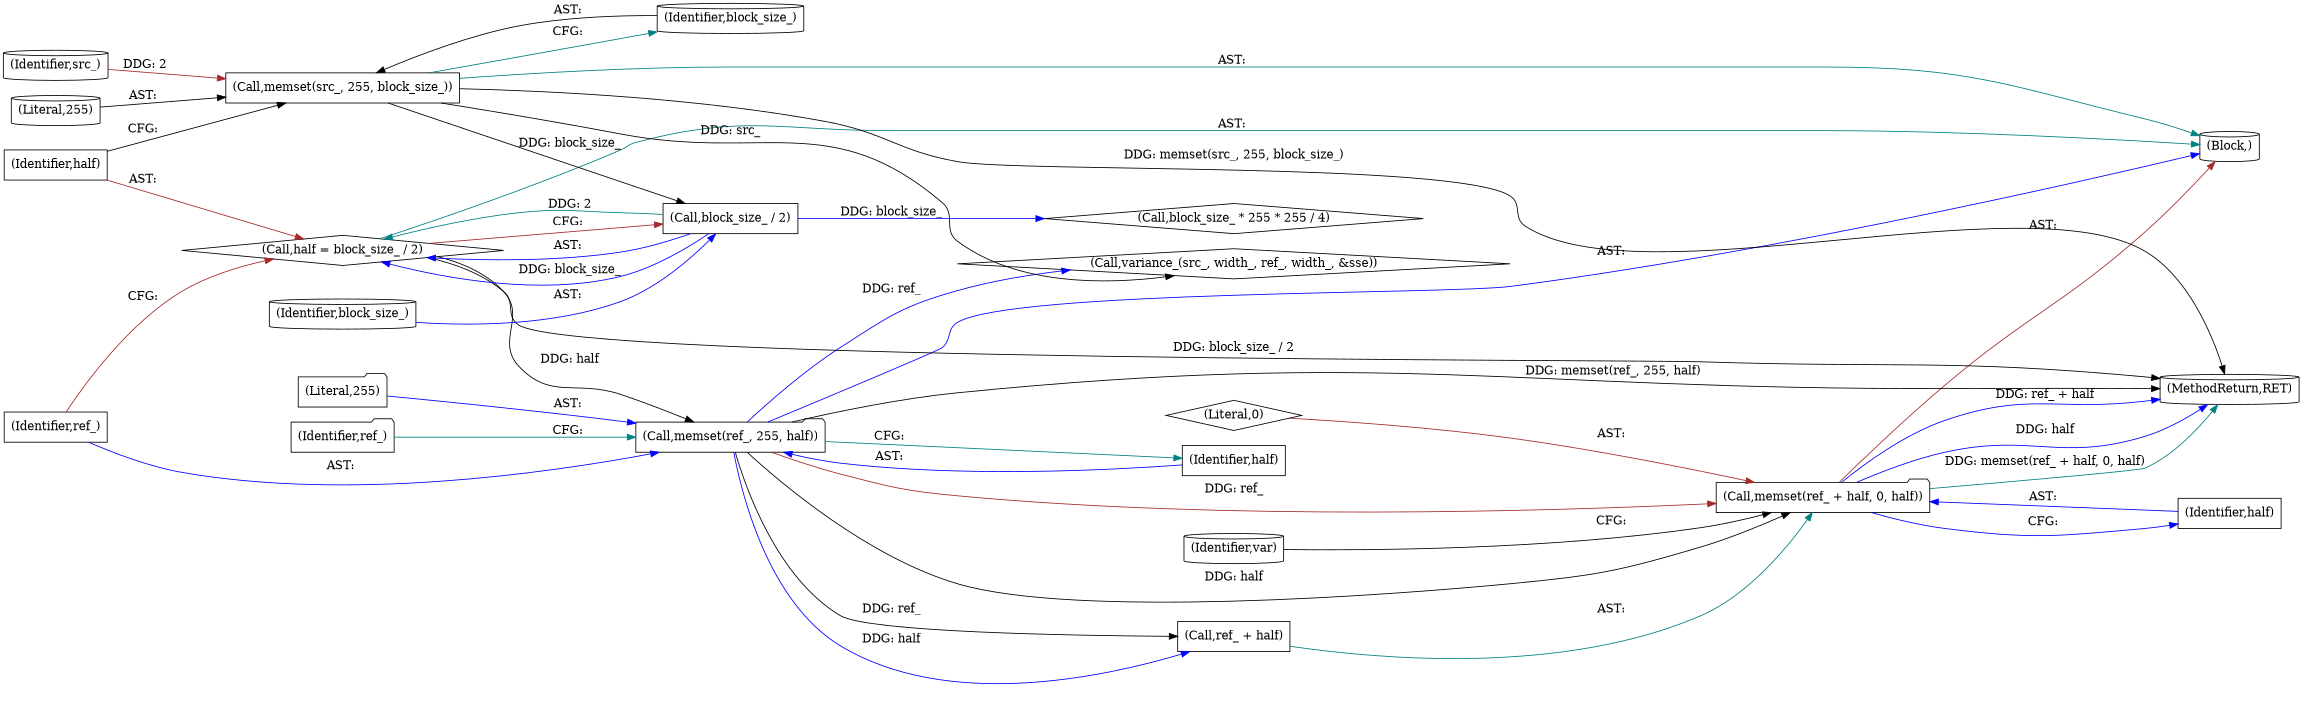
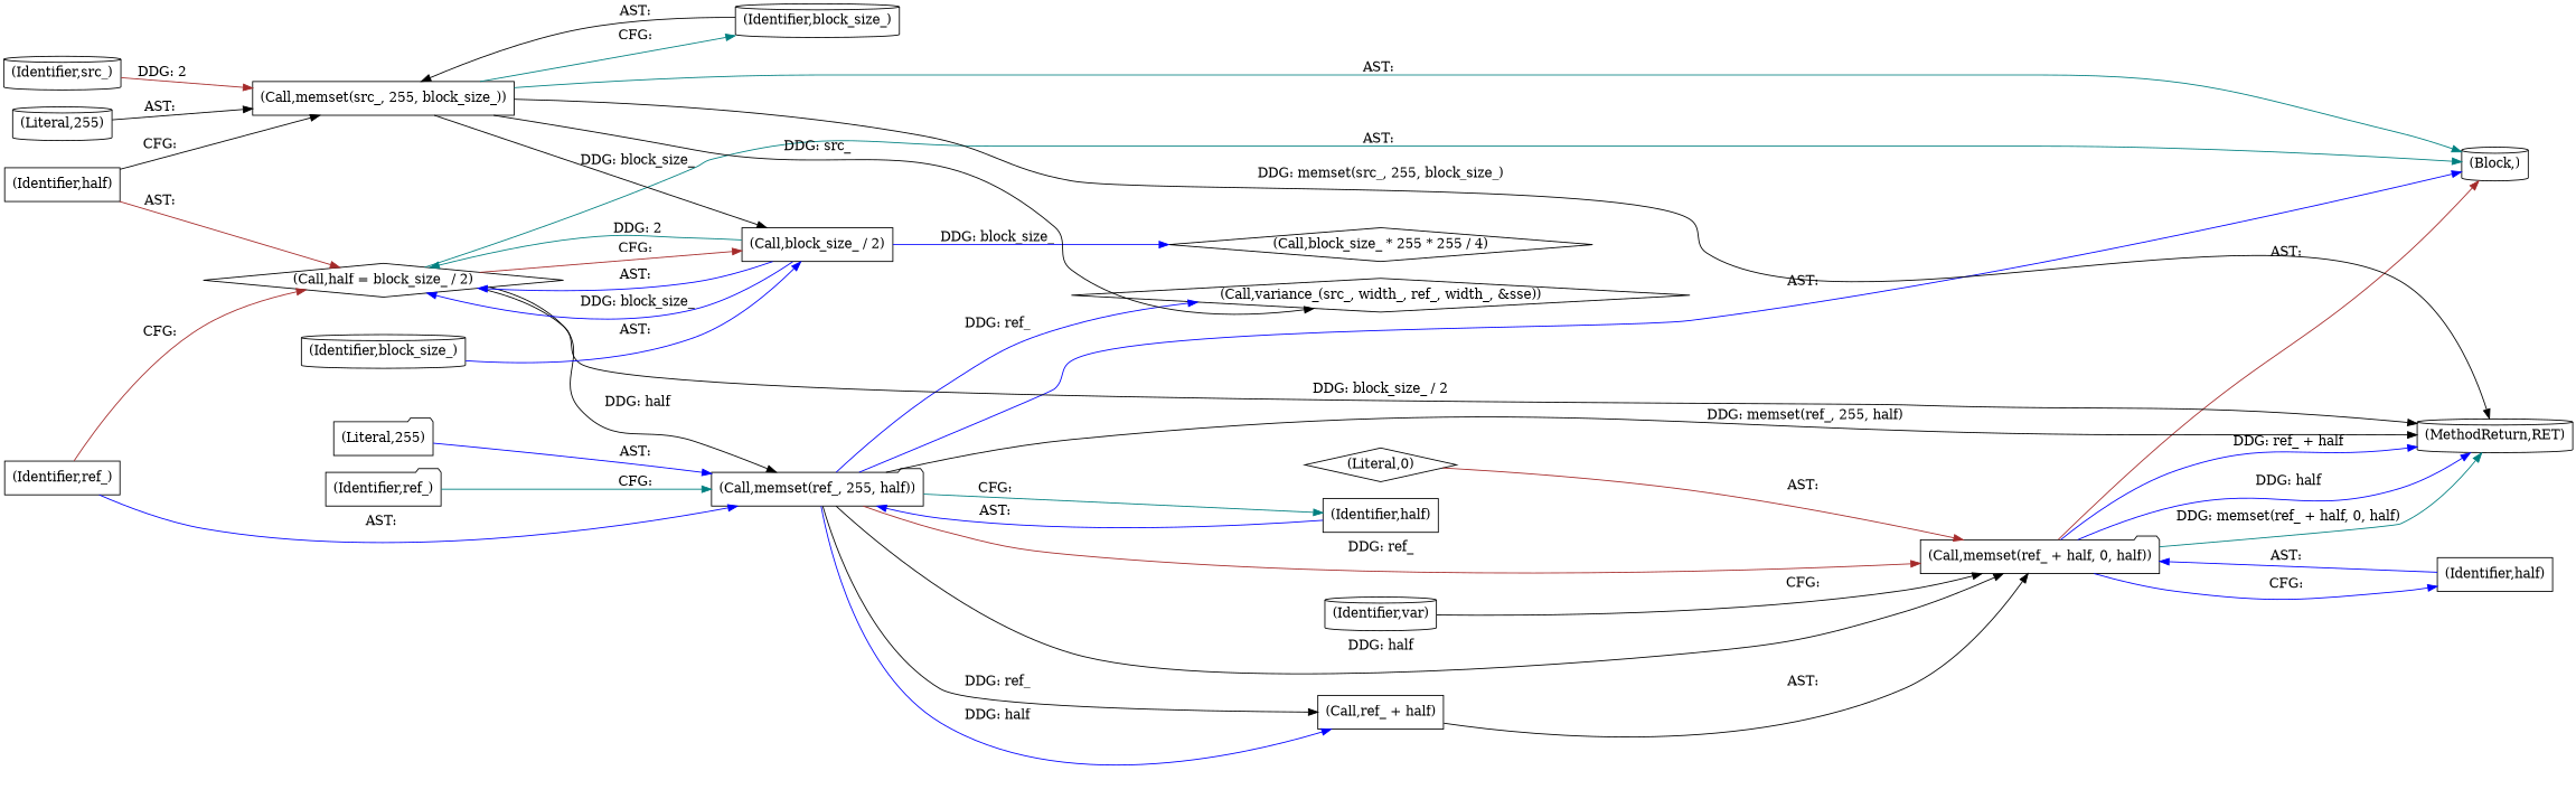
  digraph {
    rankdir=LR
    node [shape=box]
    edge [color=blue]
    n1 [label="(Call,memset(ref_ + half, 0, half))" shape=folder]
    n2 [label="(Identifier,half)"]
    n3 [label="(MethodReturn,RET)" shape=cylinder]
    n4 [label="(Block,)" shape=cylinder]
    n5 [label="(Call,memset(ref_, 255, half))" shape=folder]
    n6 [label="(Identifier,half)"]
    n7 [label="(Call,variance_(src_, width_, ref_, width_, &sse))" shape=diamond]
    n8 [label="(Call,ref_ + half)"]
    n9 [label="(Call,half = block_size_ / 2)" shape=diamond]
    n10 [label="(Call,block_size_ / 2)"]
    n11 [label="(Call,block_size_ * 255 * 255 / 4)" shape=diamond]
    n12 [label="(Call,memset(src_, 255, block_size_))"]
    n13 [label="(Identifier,block_size_)" shape=cylinder]
    n14 [label="(Identifier,src_)" shape=cylinder]
    n15 [label="(Identifier,var)" shape=cylinder]
    n16 [label="(Literal,255)" shape=folder]
    n17 [label="(Identifier,block_size_)" shape=cylinder]
    n18 [label="(Identifier,ref_)"]
    n19 [label="(Identifier,ref_)" shape=folder]
    n20 [label="(Literal,255)" shape=cylinder]
    n21 [label="(Literal,0)" shape=diamond]
    n22 [label="(Identifier,half)"]
    n1 -> n2 [label="CFG: "]
    n1 -> n3 [label="DDG: ref_ + half"]
    n1 -> n3 [label="DDG: half"]
    n1 -> n3 [color=teal label="DDG: memset(ref_ + half, 0, half)"]
    n1 -> n4 [color=brown label="AST: "]
    n2 -> n1 [label="AST: "]
    n5 -> n1 [color=brown label="DDG: ref_"]
    n5 -> n1 [color=black label="DDG: half"]
    n5 -> n3 [color=black label="DDG: memset(ref_, 255, half)"]
    n5 -> n4 [label="AST: "]
    n5 -> n6 [color=teal label="CFG: "]
    n5 -> n7 [label="DDG: ref_"]
    n5 -> n8 [color=black label="DDG: ref_"]
    n5 -> n8 [label="DDG: half"]
    n6 -> n5 [label="AST: "]
-   n8 -> n1 [color=teal label="AST: "]
+   n8 -> n1 [color=black label="AST: "]
    n9 -> n3 [color=black label="DDG: block_size_ / 2"]
    n9 -> n4 [color=teal label="AST: "]
    n9 -> n5 [color=black label="DDG: half"]
    n9 -> n10 [color=brown label="CFG: "]
    n10 -> n9 [label="AST: "]
    n10 -> n9 [label="DDG: block_size_"]
    n10 -> n9 [color=teal label="DDG: 2"]
    n10 -> n11 [label="DDG: block_size_"]
    n12 -> n3 [color=black label="DDG: memset(src_, 255, block_size_)"]
    n12 -> n4 [color=teal label="AST: "]
    n12 -> n7 [color=black label="DDG: src_"]
    n12 -> n10 [color=black label="DDG: block_size_"]
    n12 -> n13 [color=teal label="CFG: "]
    n13 -> n12 [color=black label="AST: "]
    n14 -> n12 [color=brown label="DDG: 2"]
    n15 -> n1 [color=black label="CFG: "]
    n16 -> n5 [label="AST: "]
    n17 -> n10 [label="AST: "]
    n18 -> n5 [label="AST: "]
    n18 -> n9 [color=brown label="CFG: "]
    n19 -> n5 [color=teal label="CFG: "]
    n20 -> n12 [color=black label="AST: "]
    n21 -> n1 [color=brown label="AST: "]
    n22 -> n9 [color=brown label="AST: "]
    n22 -> n12 [color=black label="CFG: "]
  }
